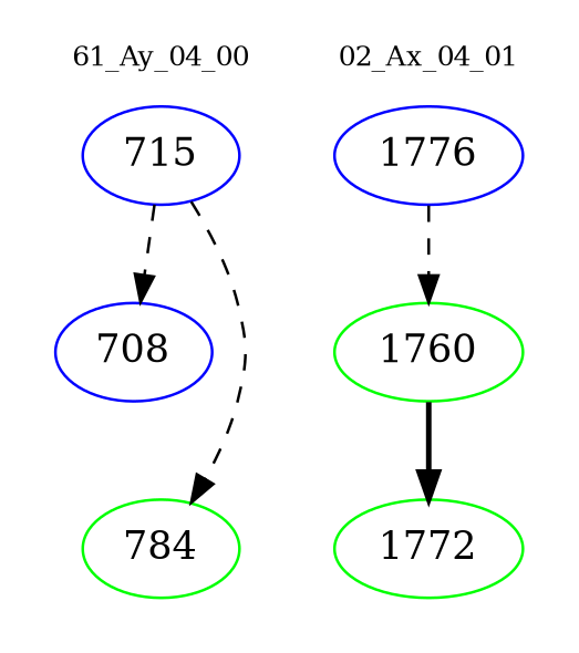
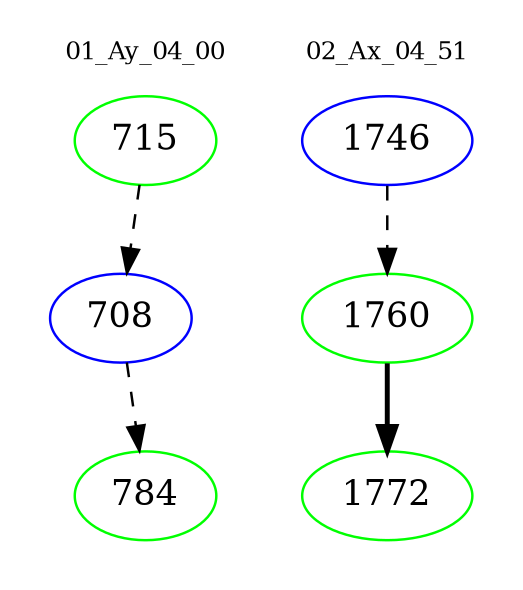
  digraph {
    node [color=blue]
    edge [color=black style=dashed]
-   n1 [label=715]
+   n1 [color=green label=715]
    n2 [label=708]
    n3 [color=green label=784]
-   n4 [label=1776]
+   n4 [label=1746]
    n5 [color=green label=1760]
    n6 [color=green label=1772]
    subgraph cluster_1 {
      color=white
      fontsize=10
-     label="61_Ay_04_00"
+     label="01_Ay_04_00"
      n1
      n2
      n3
    }
    subgraph cluster_2 {
      color=white
      fontsize=10
-     label="02_Ax_04_01"
+     label="02_Ax_04_51"
      n4
      n5
      n6
    }
    n1 -> n2
-   n1 -> n3
+   n2 -> n3
    n4 -> n5
    n5 -> n6 [style=bold]
  }
